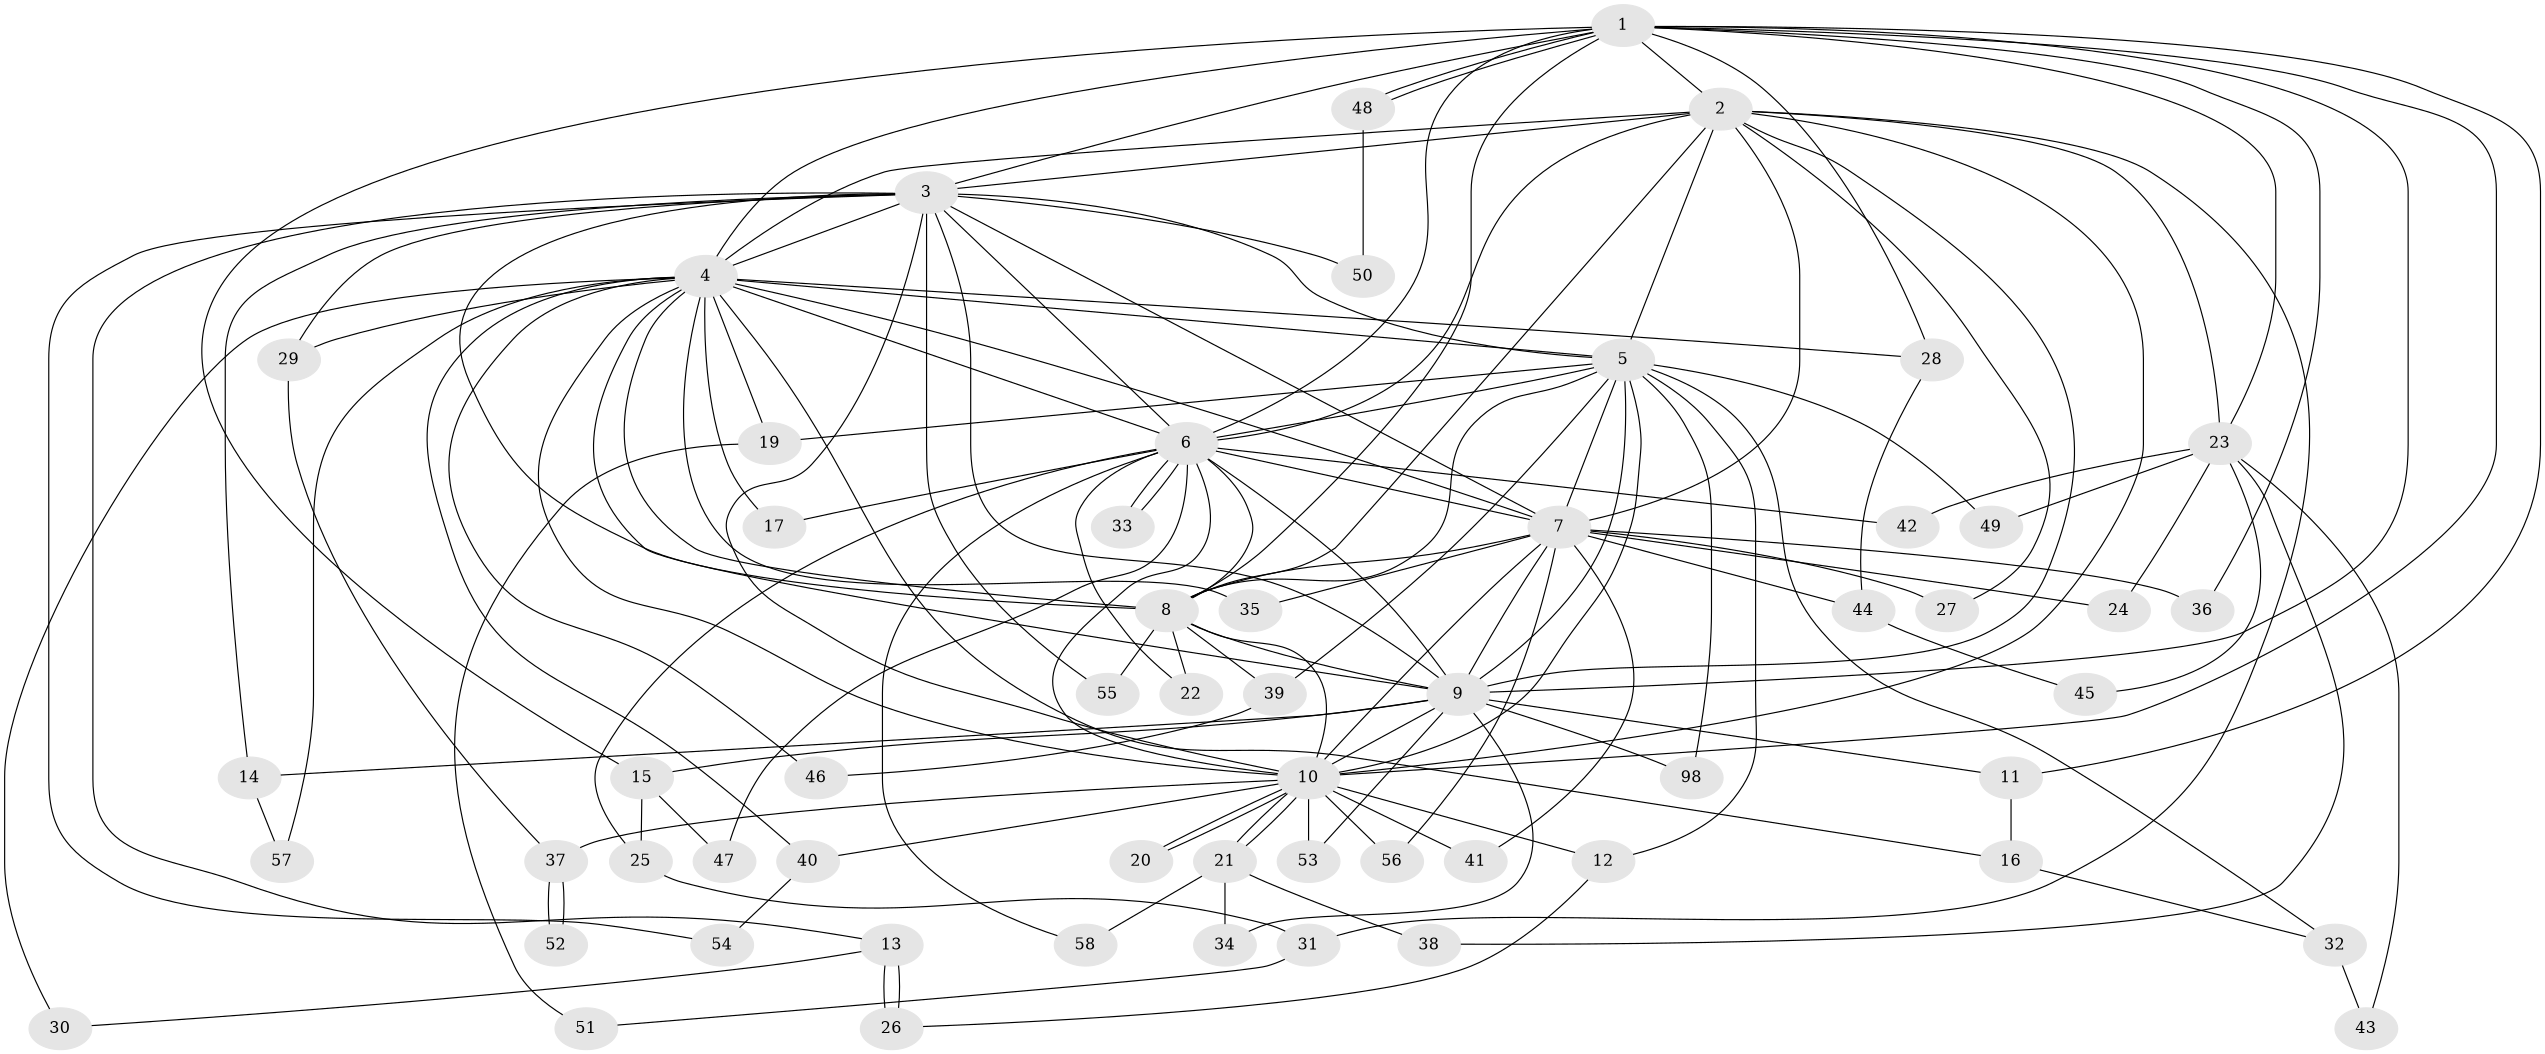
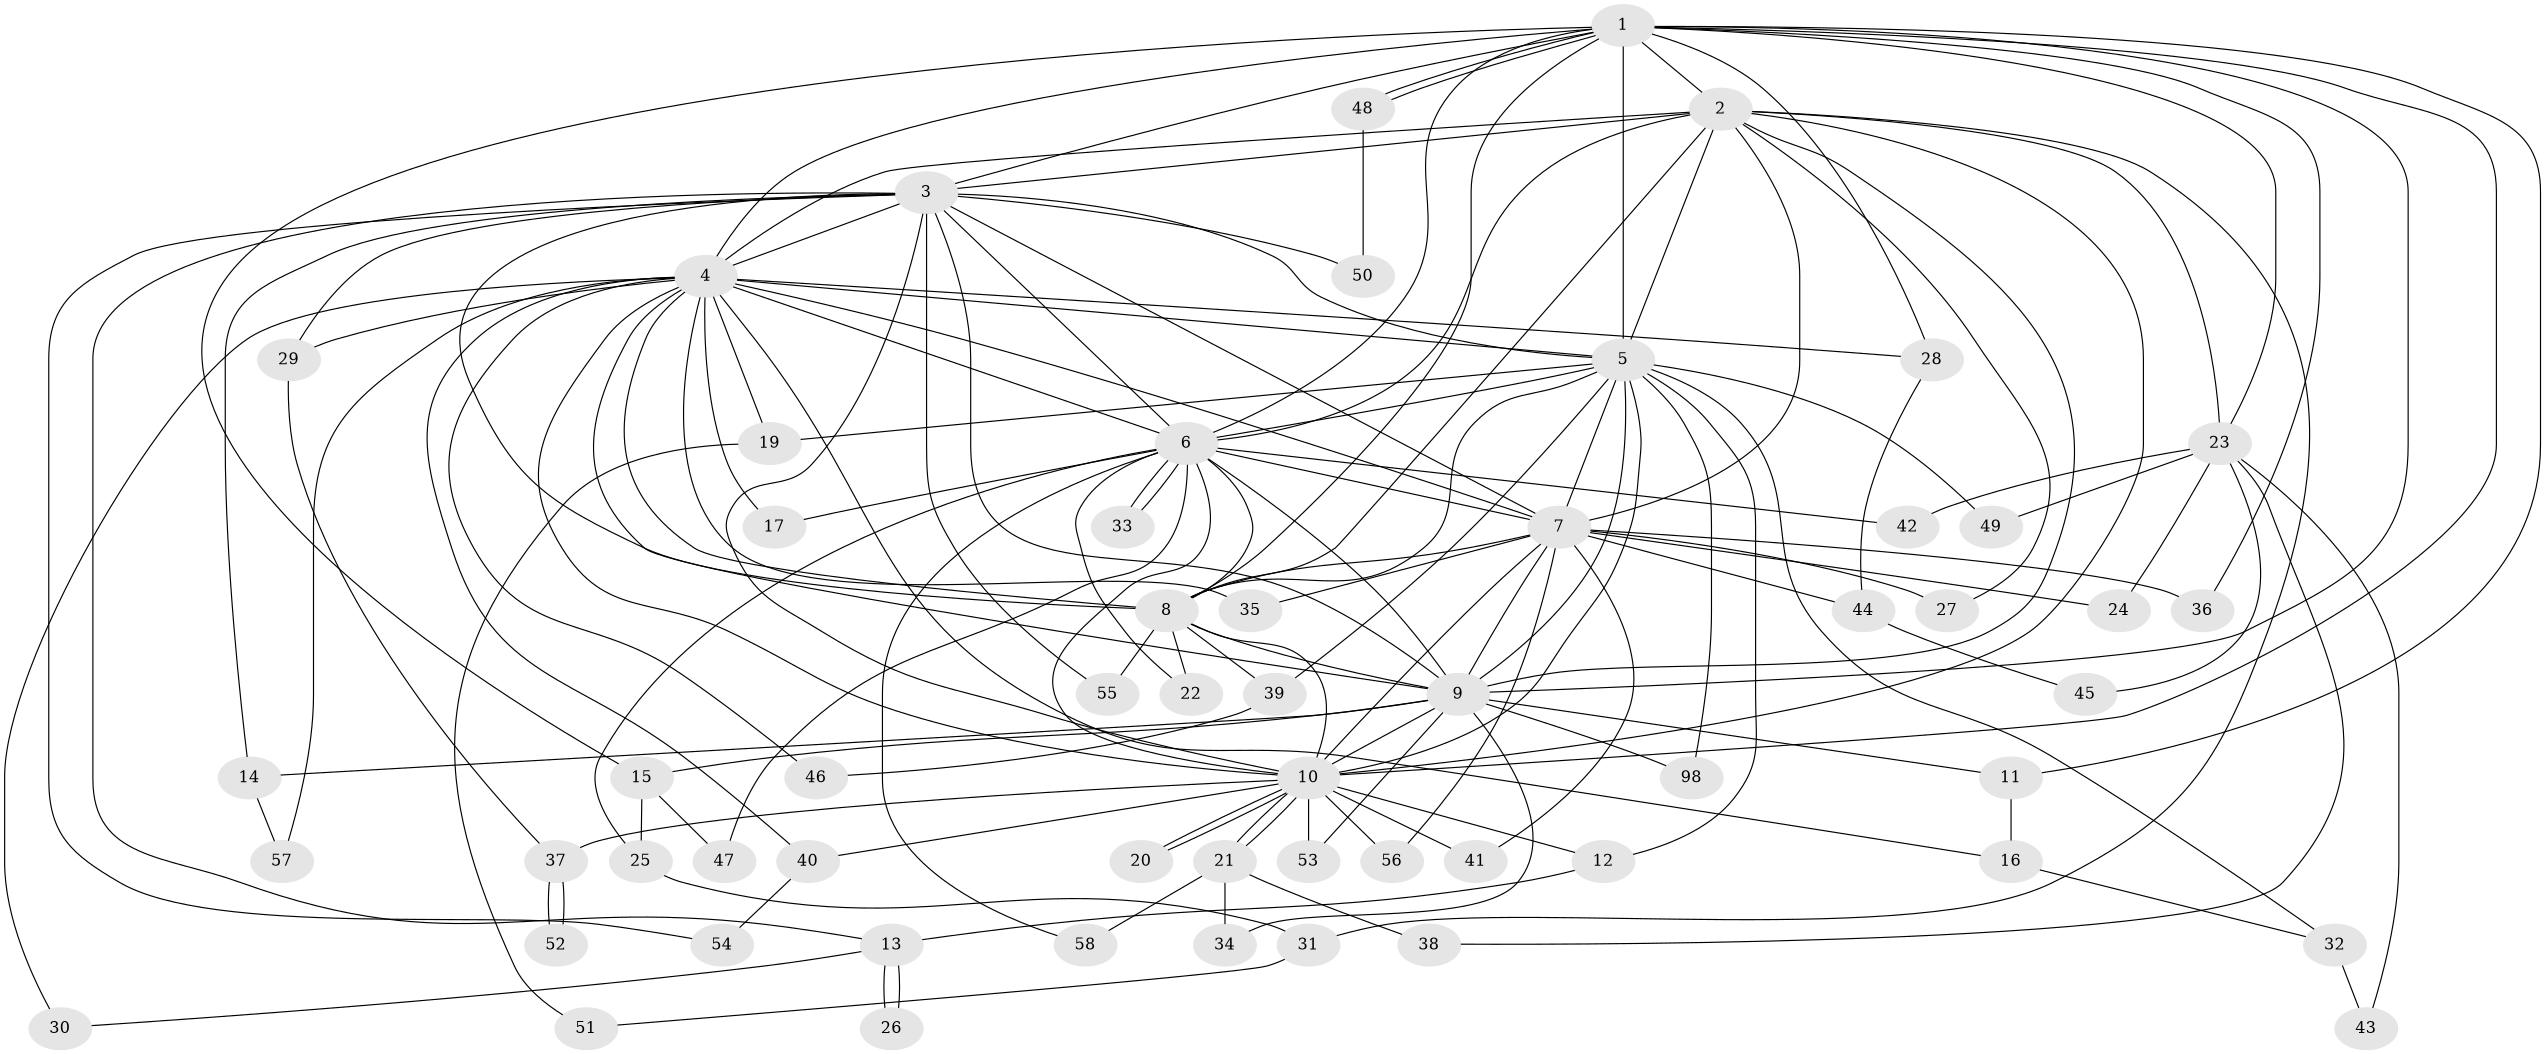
  graph {
    node [color=gray90 style=filled]
    1
    2
    3
    4
    5
    6
    8
    9
    10
    11
    15
    23
    28
    36
    48
    7
    27
    31
    13
    14
    29
    50
    54
    55
    16
    17
    19
    30
    35
    40
    46
    57
    12
    n34 [label=98]
    32
    39
    49
    22
    25
    33
    42
    47
    58
    24
    41
    44
    56
    34
    53
    20
    21
    37
    38
    43
    45
    51
    26
    52
    1 -- 2
    1 -- 3
    1 -- 4
+   1 -- 5
    1 -- 6
    1 -- 8
    1 -- 9
    1 -- 10
    1 -- 11
    1 -- 15
    1 -- 23
    1 -- 28
    1 -- 36
    1 -- 48
    1 -- 48
    2 -- 3
    2 -- 4
    2 -- 5
    2 -- 6
    2 -- 8
    2 -- 9
    2 -- 10
    2 -- 23
    2 -- 7
    2 -- 27
    2 -- 31
    3 -- 4
    3 -- 5
    3 -- 6
    3 -- 8
    3 -- 9
    3 -- 10
    3 -- 7
    3 -- 13
    3 -- 14
    3 -- 29
    3 -- 50
    3 -- 54
    3 -- 55
    4 -- 5
    4 -- 6
    4 -- 8
    4 -- 9
    4 -- 10
    4 -- 28
    4 -- 7
    4 -- 29
    4 -- 16
    4 -- 17
    4 -- 19
    4 -- 30
    4 -- 35
    4 -- 40
    4 -- 46
    4 -- 57
    5 -- 6
    5 -- 8
    5 -- 9
    5 -- 10
    5 -- 7
    5 -- 19
    5 -- 12
    5 -- n34
    5 -- 32
    5 -- 39
    5 -- 49
    6 -- 8
    6 -- 9
    6 -- 10
    6 -- 7
    6 -- 17
    6 -- 22
    6 -- 25
    6 -- 33
    6 -- 33
    6 -- 42
    6 -- 47
    6 -- 58
    8 -- 9
    8 -- 10
    8 -- 55
    8 -- 39
    8 -- 22
    9 -- 10
    9 -- 11
    9 -- 15
    9 -- 14
    9 -- n34
    9 -- 34
    9 -- 53
    10 -- 40
    10 -- 12
    10 -- 41
    10 -- 56
    10 -- 53
    10 -- 20
    10 -- 20
    10 -- 21
    10 -- 21
    10 -- 37
    11 -- 16
    15 -- 25
    15 -- 47
    23 -- 49
    23 -- 42
    23 -- 24
    23 -- 38
    23 -- 43
    23 -- 45
    28 -- 44
    48 -- 50
    7 -- 8
    7 -- 9
    7 -- 10
    7 -- 36
    7 -- 27
    7 -- 35
    7 -- 24
    7 -- 41
    7 -- 44
    7 -- 56
    31 -- 51
    13 -- 30
    13 -- 26
    13 -- 26
    14 -- 57
    29 -- 37
    16 -- 32
    19 -- 51
    40 -- 54
-   12 -- 26
+   12 -- 13
    32 -- 43
    39 -- 46
    25 -- 31
    44 -- 45
    21 -- 58
    21 -- 34
    21 -- 38
    37 -- 52
    37 -- 52
  }
